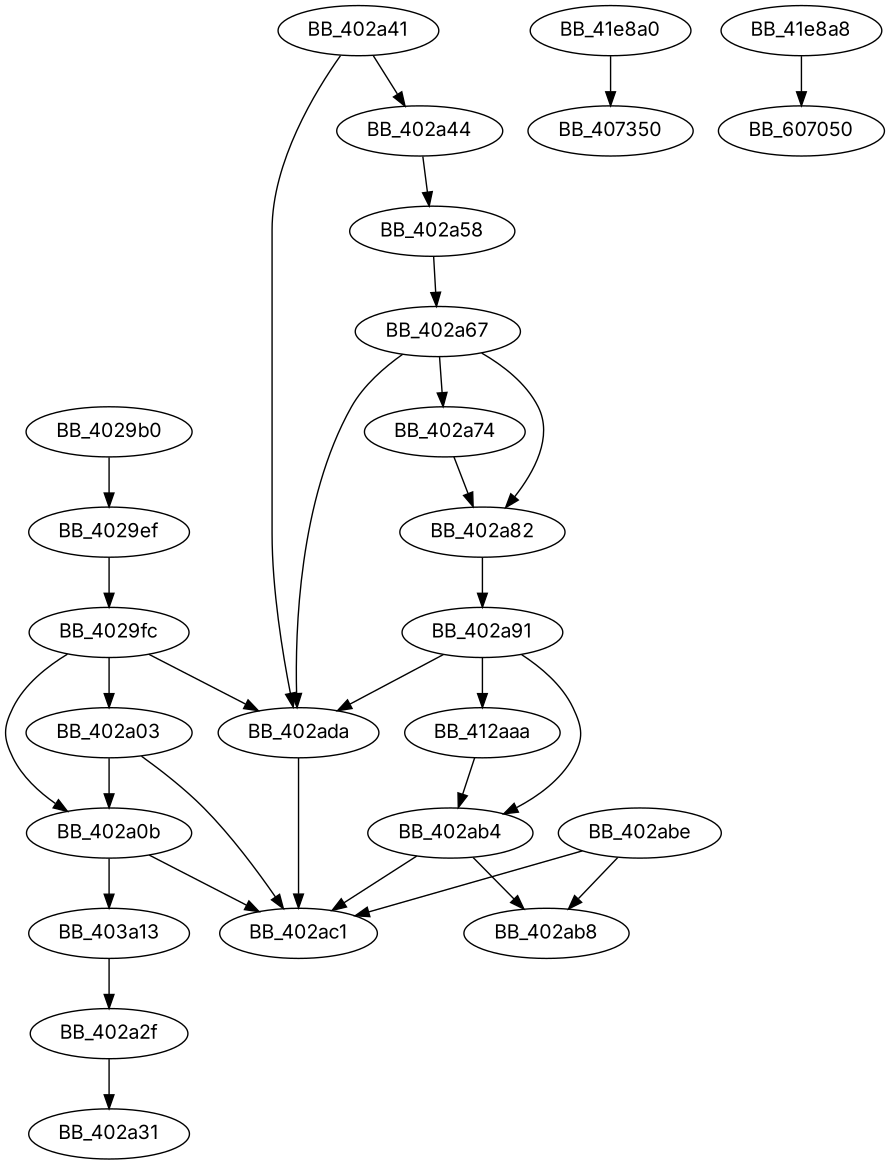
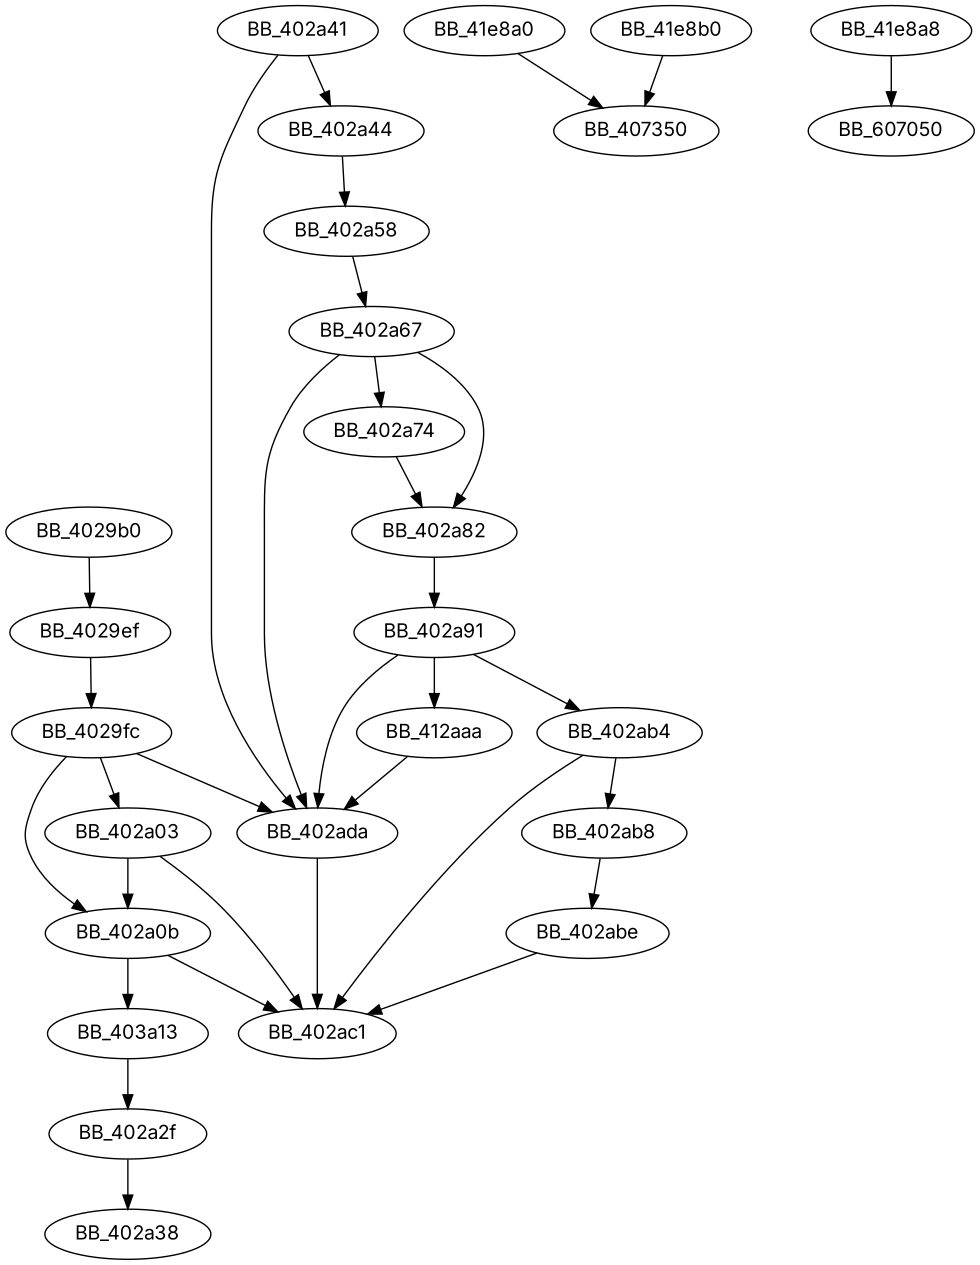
  digraph {
    fontname=Inter
    node [fontname=Inter]
    edge [fontname=Inter]
    BB_4029b0
    BB_4029ef
    BB_4029fc
    BB_402a03
    BB_402a0b
    BB_402ada
    BB_402ac1
    n8 [label=BB_403a13]
    BB_402a2f
-   BB_402a38 [label=BB_402a31]
+   BB_402a38
    BB_402a41
    BB_402a44
    BB_402a58
    BB_402a67
    BB_402a74
    BB_402a82
    BB_402a91
    n18 [label=BB_412aaa]
    BB_402ab4
    BB_402ab8
    BB_402abe
    BB_41e8a0
    BB_407350
    n24 [label=BB_607050]
    BB_41e8a8
+   BB_41e8b0
    BB_4029b0 -> BB_4029ef
    BB_4029ef -> BB_4029fc
    BB_4029fc -> BB_402a03
    BB_4029fc -> BB_402a0b
    BB_4029fc -> BB_402ada
    BB_402a03 -> BB_402a0b
    BB_402a03 -> BB_402ac1
    BB_402a0b -> BB_402ac1
    BB_402a0b -> n8
    BB_402ada -> BB_402ac1
    n8 -> BB_402a2f
    BB_402a2f -> BB_402a38
    BB_402a41 -> BB_402ada
    BB_402a41 -> BB_402a44
    BB_402a44 -> BB_402a58
    BB_402a58 -> BB_402a67
    BB_402a67 -> BB_402ada
    BB_402a67 -> BB_402a74
    BB_402a67 -> BB_402a82
    BB_402a74 -> BB_402a82
    BB_402a82 -> BB_402a91
    BB_402a91 -> BB_402ada
    BB_402a91 -> n18
    BB_402a91 -> BB_402ab4
-   n18 -> BB_402ab4
+   n18 -> BB_402ada
    BB_402ab4 -> BB_402ac1
    BB_402ab4 -> BB_402ab8
-   BB_402abe -> BB_402ab8
+   BB_402ab8 -> BB_402abe
    BB_402abe -> BB_402ac1
    BB_41e8a0 -> BB_407350
    BB_41e8a8 -> n24
+   BB_41e8b0 -> BB_407350
  }
